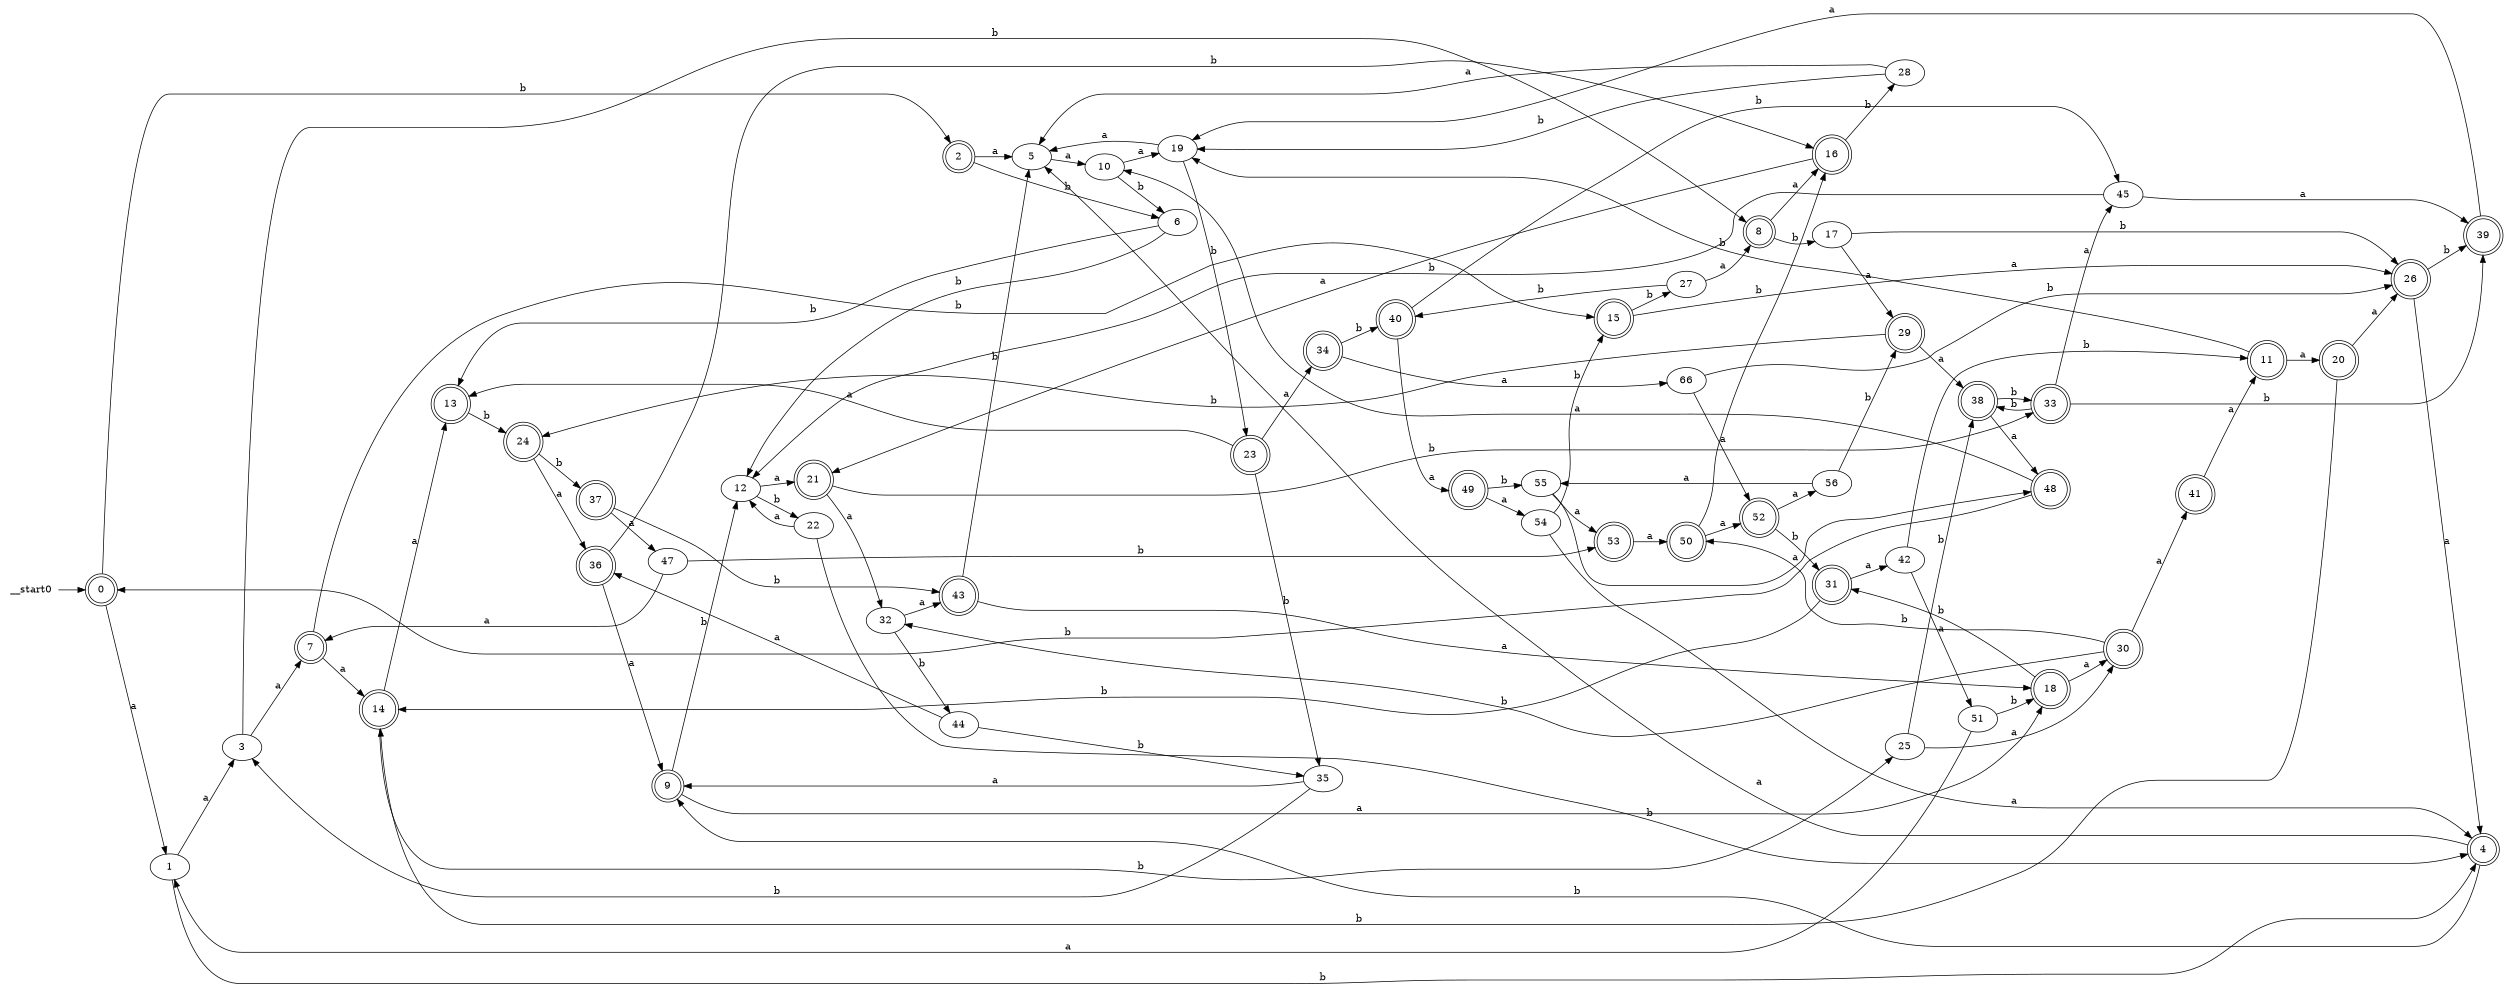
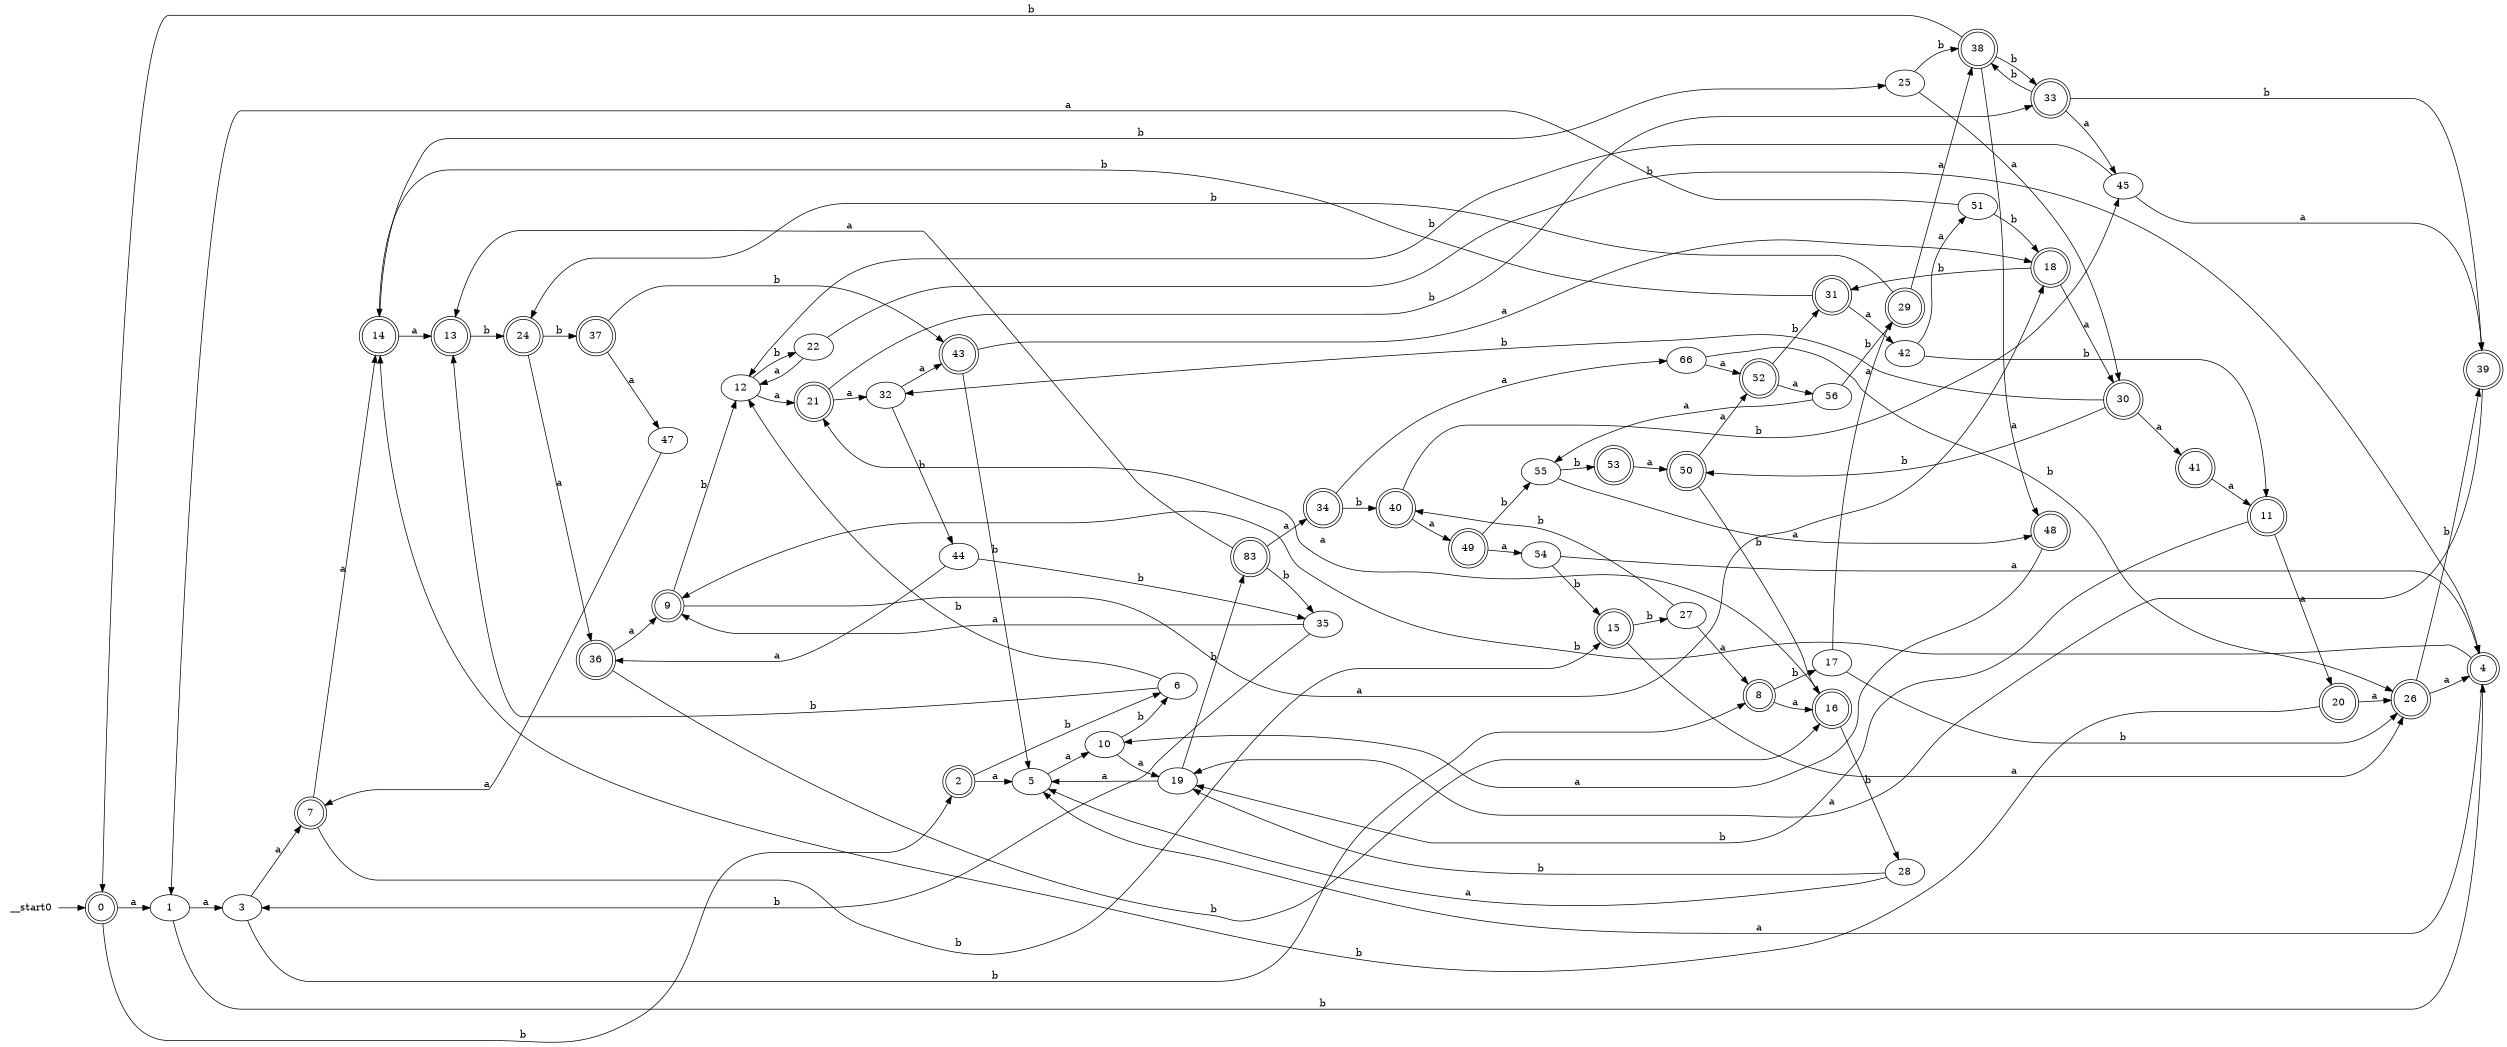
  digraph {
    rankdir=LR
    node [shape=doublecircle]
    __start0 [shape=none]
    0
    1 [shape=""]
    2
    3 [shape=""]
    4
    5 [shape=""]
    6 [shape=""]
    7
    8
    9
    10 [shape=""]
    12 [shape=""]
    13
    14
    15
    16
    17 [shape=""]
    18
    19 [shape=""]
    11
    20
    21
    22 [shape=""]
    24
    25 [shape=""]
    26
    27 [shape=""]
    28 [shape=""]
    29
    30
    31
-   23
+   23 [label=83]
    32 [shape=""]
    33
    34
    35 [shape=""]
    36
    37
    38
    39
    40
    41
    50
    42 [shape=""]
    43
    44 [shape=""]
    45 [shape=""]
    n49 [label=66 shape=""]
    47 [shape=""]
    48
    49
    51 [shape=""]
    52
    53
    54 [shape=""]
    55 [shape=""]
    56 [shape=""]
    __start0 -> 0
    0 -> 1 [label=a]
    0 -> 2 [label=b]
    1 -> 3 [label=a]
    1 -> 4 [label=b]
    2 -> 5 [label=a]
    2 -> 6 [label=b]
    3 -> 7 [label=a]
    3 -> 8 [label=b]
    4 -> 5 [label=a]
    4 -> 9 [label=b]
    5 -> 10 [label=a]
    6 -> 12 [label=b]
    6 -> 13 [label=b]
    7 -> 14 [label=a]
    7 -> 15 [label=b]
    8 -> 16 [label=a]
    8 -> 17 [label=b]
    9 -> 12 [label=b]
    9 -> 18 [label=a]
    10 -> 6 [label=b]
    10 -> 19 [label=a]
    12 -> 21 [label=a]
    12 -> 22 [label=b]
    13 -> 24 [label=b]
    14 -> 13 [label=a]
    14 -> 25 [label=b]
    15 -> 26 [label=a]
    15 -> 27 [label=b]
    16 -> 21 [label=a]
    16 -> 28 [label=b]
    17 -> 26 [label=b]
    17 -> 29 [label=a]
    18 -> 30 [label=a]
    18 -> 31 [label=b]
    19 -> 5 [label=a]
    19 -> 23 [label=b]
    11 -> 19 [label=b]
    11 -> 20 [label=a]
    20 -> 14 [label=b]
    20 -> 26 [label=a]
    21 -> 32 [label=a]
    21 -> 33 [label=b]
    22 -> 4 [label=b]
    22 -> 12 [label=a]
    24 -> 36 [label=a]
    24 -> 37 [label=b]
    25 -> 30 [label=a]
    25 -> 38 [label=b]
    26 -> 4 [label=a]
    26 -> 39 [label=b]
    27 -> 8 [label=a]
    27 -> 40 [label=b]
    28 -> 5 [label=a]
    28 -> 19 [label=b]
    29 -> 24 [label=b]
    29 -> 38 [label=a]
    30 -> 32 [label=b]
    30 -> 41 [label=a]
    30 -> 50 [label=b]
    31 -> 14 [label=b]
    31 -> 42 [label=a]
    23 -> 13 [label=a]
    23 -> 34 [label=a]
    23 -> 35 [label=b]
    32 -> 43 [label=a]
    32 -> 44 [label=b]
    33 -> 38 [label=b]
    33 -> 39 [label=b]
    33 -> 45 [label=a]
    34 -> 40 [label=b]
    34 -> n49 [label=a]
    35 -> 3 [label=b]
    35 -> 9 [label=a]
    36 -> 9 [label=a]
    36 -> 16 [label=b]
    37 -> 43 [label=b]
    37 -> 47 [label=a]
    38 -> 33 [label=b]
    38 -> 48 [label=a]
    39 -> 19 [label=a]
    40 -> 45 [label=b]
    40 -> 49 [label=a]
    41 -> 11 [label=a]
    50 -> 16 [label=b]
    50 -> 52 [label=a]
    42 -> 11 [label=b]
    42 -> 51 [label=a]
    43 -> 5 [label=b]
    43 -> 18 [label=a]
    44 -> 35 [label=b]
    44 -> 36 [label=a]
    45 -> 12 [label=b]
    45 -> 39 [label=a]
    n49 -> 26 [label=b]
    n49 -> 52 [label=a]
    47 -> 7 [label=a]
-   47 -> 53 [label=b]
-   48 -> 0 [label=b]
+   38 -> 0 [label=b]
    48 -> 10 [label=a]
    49 -> 54 [label=a]
    49 -> 55 [label=b]
    51 -> 1 [label=a]
    51 -> 18 [label=b]
    52 -> 31 [label=b]
    52 -> 56 [label=a]
    53 -> 50 [label=a]
    54 -> 4 [label=a]
    54 -> 15 [label=b]
    55 -> 48 [label=a]
-   55 -> 53 [label=a]
+   55 -> 53 [label=b]
    56 -> 29 [label=b]
    56 -> 55 [label=a]
  }
